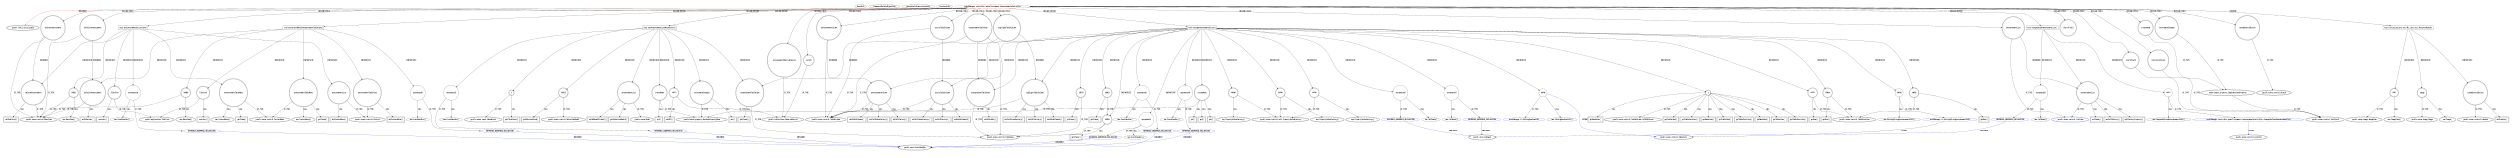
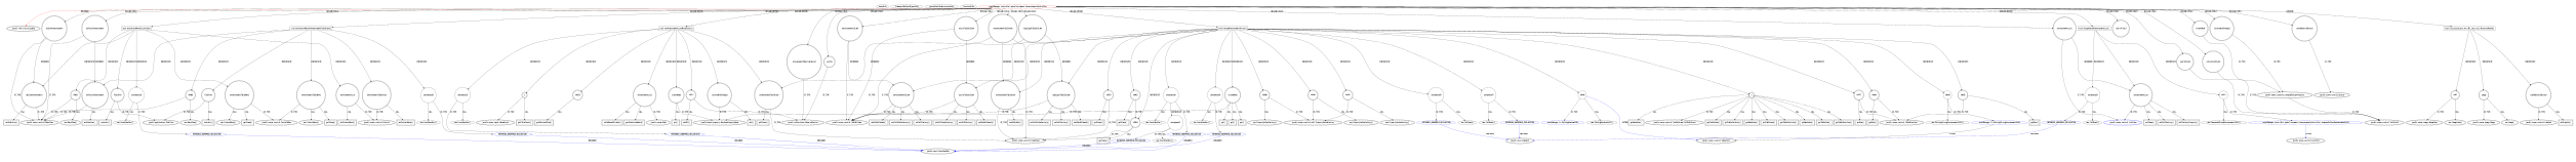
  digraph {
    fontname="Roboto Mono"
    node [fontname="Roboto Mono" isFrameworkType=true vertexType=VARIABLE_EXPRESION peripheries=2]
    edge [fontname="Roboto Mono"]
    baseInfo [category=extension_graph graphId=2965 isAnonymous=false possibleRelation=true isFrameworkType="" vertexType="" peripheries=""]
    frameworkRelatedTypesInfo [0="javafx.fxml.Initializable" isFrameworkType="" vertexType="" peripheries=""]
    possibleCollaborationsInfo [0="2965~CLIENT_METHOD_DECLARATION-INSTANTIATION-~javafx.fxml.Initializable ~javafx.util.Callback ~false~true" 1="2965~CLIENT_METHOD_DECLARATION-INSTANTIATION-~javafx.fxml.Initializable ~javafx.scene.control.ListCell ~false~false" 2="2965~CLIENT_METHOD_DECLARATION-INSTANTIATION-~javafx.fxml.Initializable ~javafx.event.EventHandler ~false~true" 3="2965~CLIENT_METHOD_DECLARATION-INSTANTIATION-~javafx.fxml.Initializable ~javafx.scene.control.TableCell ~false~false" isFrameworkType="" vertexType="" peripheries=""]
    locationInfo [contextSignature=AnnouncementsController filePath="/hock323-eventManager/EventManager-master/src/eventManager/controller/pokerTournament/AnnouncementsController.java" graphId=2965 projectName="hock323-eventManager" isFrameworkType="" vertexType="" peripheries=""]
    n5 [color=red isFrameworkType=false label="eventManager.controller.pokerTournament.AnnouncementsController" vertexType=ROOT_CLIENT_CLASS_DECLARATION peripheries=""]
    n6 [label="javafx.fxml.Initializable" vertexType=FRAMEWORK_INTERFACE_TYPE]
    n7 [label=activeTableColumn shape=circle vertexType=FIELD_DECLARATION]
    n8 [label=alert1Field shape=circle vertexType=FIELD_DECLARATION]
    n9 [label=alert2Field shape=circle vertexType=FIELD_DECLARATION]
    n10 [label=announcementColumn shape=circle vertexType=FIELD_DECLARATION]
    n11 [label=announcementList shape=circle vertexType=FIELD_DECLARATION]
    n12 [label=announcementObservableList shape=circle vertexType=FIELD_DECLARATION]
    n13 [label=announcementTableView shape=circle vertexType=FIELD_DECLARATION]
    n14 [label=createMode shape=circle vertexType=FIELD_DECLARATION]
    n15 [label=defaultAnnouncement shape=circle vertexType=FIELD_DECLARATION]
    n16 [label=deleteAnnouncement shape=circle vertexType=FIELD_DECLARATION]
    n17 [label=highlightTableColumn shape=circle vertexType=FIELD_DECLARATION]
    n18 [label=noticeTextField shape=circle vertexType=FIELD_DECLARATION]
    n19 [label=soundGeneralButton shape=circle vertexType=FIELD_DECLARATION]
    n20 [label=tournamentChanged shape=circle vertexType=FIELD_DECLARATION]
    n21 [label=setAll shape=circle vertexType=FIELD_DECLARATION]
    n22 [isFrameworkType=false label="void initialize(java.net.URL,java.util.ResourceBundle)" shape=box vertexType=OVERRIDING_METHOD_DECLARATION peripheries=""]
    n23 [isFrameworkType=false label="void chargeSavedAnnouncementList()" shape=box vertexType=CLIENT_METHOD_DECLARATION peripheries=""]
    n24 [isFrameworkType=false label="void setAnnouncementListMouseEvent()" shape=box vertexType=CLIENT_METHOD_DECLARATION peripheries=""]
    n25 [isFrameworkType=false label="void setContextMenuInListView()" shape=box vertexType=CLIENT_METHOD_DECLARATION peripheries=""]
    n26 [isFrameworkType=false label="void chargeAnnouncementStruct()" shape=box vertexType=CLIENT_METHOD_DECLARATION peripheries=""]
    n27 [isFrameworkType=false label="void setContextMenuInAnnouncementTableView()" shape=box vertexType=CLIENT_METHOD_DECLARATION peripheries=""]
    n28 [label="javafx.scene.control.TableColumn" vertexType=FRAMEWORK_CLASS_TYPE]
    n29 [label=activeTableColumn shape=circle]
    n30 [label="javafx.scene.control.TextField" vertexType=FRAMEWORK_CLASS_TYPE]
    n31 [label=announcementColumn shape=circle]
    n32 [color=blue label="javafx.scene.control.ListView" vertexType=FRAMEWORK_CLASS_TYPE]
    n33 [label=announcementList shape=circle]
    n34 [label="javafx.collections.ObservableList" vertexType=FRAMEWORK_INTERFACE_TYPE]
    n35 [label="javafx.scene.control.TableView" vertexType=FRAMEWORK_CLASS_TYPE]
    n36 [label=announcementTableView shape=circle]
    n37 [label=announcementTableView shape=circle]
-   n38 [label="beans.beans.property.SimpleBooleanProperty" vertexType=FRAMEWORK_CLASS_TYPE]
+   n38 [label="javafx.beans.property.SimpleBooleanProperty" vertexType=FRAMEWORK_CLASS_TYPE]
    n39 [label="javafx.scene.control.MenuItem" vertexType=FRAMEWORK_CLASS_TYPE]
    n40 [label=defaultAnnouncement shape=circle]
    n41 [label=deleteAnnouncement shape=circle]
    n42 [label=highlightTableColumn shape=circle]
    n43 [label="javafx.scene.control.Button" vertexType=FRAMEWORK_CLASS_TYPE]
    n44 [label=image shape=circle]
    n45 [label=soundGeneralButton shape=circle]
    n46 [label=VAR2 shape=circle]
    n47 [isFrameworkType=false label=anonymous20 shape=circle peripheries=""]
    n48 [isFrameworkType=false label=VAR21 shape=circle peripheries=""]
    n49 [label=announcementList shape=circle]
    n50 [isFrameworkType=false label=anonymous23 shape=circle peripheries=""]
    n51 [label=t shape=circle]
    n52 [label=VAR25 shape=circle]
    n53 [label=VAR27 shape=circle]
    n54 [label=createMode shape=circle]
    n55 [label=tournamentChanged shape=circle]
    n56 [label=Platform shape=circle]
    n57 [label=announcementTableMenu shape=circle]
    n58 [label=VAR33 shape=circle]
    n59 [isFrameworkType=false label=anonymous36 shape=circle peripheries=""]
    n60 [label=announcementList shape=circle]
    n61 [label=VAR40 shape=circle]
    n62 [label=VAR42 shape=circle]
    n63 [label=VAR44 shape=circle]
    n64 [isFrameworkType=false label=anonymous45 shape=circle peripheries=""]
    n65 [isFrameworkType=false label=VAR46 shape=circle peripheries=""]
    n66 [isFrameworkType=false label=anonymous47 shape=circle peripheries=""]
    n67 [isFrameworkType=false label=VAR48 shape=circle peripheries=""]
    n68 [isFrameworkType=false label=anonymous53 shape=circle peripheries=""]
    n69 [label=VAR54 shape=circle]
    n70 [label=t shape=circle]
    n71 [label=VAR56 shape=circle]
    n72 [label=createMode shape=circle]
    n73 [isFrameworkType=false label=anonymous61 shape=circle peripheries=""]
    n74 [label=VAR62 shape=circle]
    n75 [label=VAR64 shape=circle]
    n76 [isFrameworkType=false label=anonymous69 shape=circle peripheries=""]
    n77 [label=VAR70 shape=circle]
    n78 [label=VAR72 shape=circle]
    n79 [label=Platform shape=circle]
    n80 [label=announcementTableMenu shape=circle]
    n81 [label=VAR80 shape=circle]
    n82 [isFrameworkType=false label=anonymous83 shape=circle peripheries=""]
    n83 [label=announcementTableView shape=circle]
    n84 [label="setCellValueFactory()" shape=box vertexType=INSIDE_CALL]
    n85 [label="setCellFactory()" shape=box vertexType=INSIDE_CALL]
    n86 [label="setOnEditCommit()" shape=box vertexType=INSIDE_CALL]
    n87 [label="setCellValueFactory()" shape=box vertexType=INSIDE_CALL]
    n88 [label="setCellFactory()" shape=box vertexType=INSIDE_CALL]
    n89 [label="setOnEditCommit()" shape=box vertexType=INSIDE_CALL]
    n90 [label="cellFactoryProperty()" shape=box vertexType=INSIDE_CALL]
    n91 [label="setItems()" shape=box vertexType=INSIDE_CALL]
    n92 [label="setCellFactory()" shape=box vertexType=INSIDE_CALL]
    n93 [label="getItems()" shape=box vertexType=INSIDE_CALL]
    n94 [label="setEditable()" shape=box vertexType=INSIDE_CALL]
    n95 [label="setOnAction()" shape=box vertexType=INSIDE_CALL]
    n96 [label="setOnAction()" shape=box vertexType=INSIDE_CALL]
    n97 [label="setCellValueFactory()" shape=box vertexType=INSIDE_CALL]
    n98 [label="setCellFactory()" shape=box vertexType=INSIDE_CALL]
    n99 [label="setOnEditCommit()" shape=box vertexType=INSIDE_CALL]
    n100 [label="javafx.scene.image.Image" vertexType=FRAMEWORK_CLASS_TYPE]
    n101 [label="new Image()" vertexType=CONSTRUCTOR_CALL]
    n102 [label="javafx.scene.control.Labeled" vertexType=FRAMEWORK_CLASS_TYPE]
    n103 [label="setGraphic()" shape=box vertexType=INSIDE_CALL]
    n104 [label="javafx.scene.image.ImageView" vertexType=FRAMEWORK_CLASS_TYPE]
    n105 [label="new ImageView()" vertexType=CONSTRUCTOR_CALL]
    n106 [color=blue isFrameworkType=false label=REFERENCE_ANONYMOUS_DECLARATION vertexType=REFERENCE_ANONYMOUS_DECLARATION peripheries=""]
    n107 [isFrameworkType=false label="new Callback()" vertexType=CONSTRUCTOR_CALL peripheries=""]
    n108 [color=blue isFrameworkType=false label="eventManager.controller.pokerTournament.AnnouncementsController.ComposeDefinedAnnouncementCell" vertexType=REFERENCE_CLIENT_CLASS_DECLARATION peripheries=""]
    n109 [isFrameworkType=false label="new ComposeDefinedAnnouncementCell()" vertexType=CONSTRUCTOR_CALL peripheries=""]
    n110 [label="javafx.util.Callback" vertexType=FRAMEWORK_INTERFACE_TYPE]
    n111 [label="javafx.scene.control.ListCell" vertexType=FRAMEWORK_CLASS_TYPE]
    n112 [label="javafx.scene.Node" vertexType=FRAMEWORK_CLASS_TYPE]
    n113 [label="setOnMouseClicked()" shape=box vertexType=INSIDE_CALL]
    n114 [label="getSelectionModel()" shape=box vertexType=INSIDE_CALL]
    n115 [color=blue isFrameworkType=false label=REFERENCE_ANONYMOUS_DECLARATION vertexType=REFERENCE_ANONYMOUS_DECLARATION peripheries=""]
    n116 [isFrameworkType=false label="new EventHandler()" vertexType=CONSTRUCTOR_CALL peripheries=""]
    n117 [label="javafx.scene.input.MouseEvent" vertexType=FRAMEWORK_CLASS_TYPE]
    n118 [label="getClickCount()" shape=box vertexType=INSIDE_CALL]
-   n119 [label="javafx.scene.control.SelectionModel" vertexType=FRAMEWORK_CLASS_TYPE]
    n120 [label="getSelectedItem()" shape=box vertexType=INSIDE_CALL]
    n121 [label="setAll()" shape=box vertexType=INSIDE_CALL]
    n122 [label="javafx.beans.property.BooleanPropertyBase" vertexType=FRAMEWORK_CLASS_TYPE]
    n123 [label="get()" shape=box vertexType=INSIDE_CALL]
    n124 [label="set()" shape=box vertexType=INSIDE_CALL]
    n125 [label="javafx.event.EventHandler" vertexType=FRAMEWORK_INTERFACE_TYPE]
    n126 [label="javafx.application.Platform" vertexType=FRAMEWORK_CLASS_TYPE]
    n127 [label="runLater()" shape=box vertexType=INSIDE_CALL]
    n128 [label="javafx.scene.control.ContextMenu" vertexType=FRAMEWORK_CLASS_TYPE]
    n129 [label="new ContextMenu()" vertexType=CONSTRUCTOR_CALL]
    n130 [label="getItems()" shape=box vertexType=INSIDE_CALL]
    n131 [label="new MenuItem()" vertexType=CONSTRUCTOR_CALL]
    n132 [color=blue isFrameworkType=false label=REFERENCE_ANONYMOUS_DECLARATION vertexType=REFERENCE_ANONYMOUS_DECLARATION peripheries=""]
    n133 [isFrameworkType=false label="new EventHandler()" vertexType=CONSTRUCTOR_CALL peripheries=""]
    n134 [label="javafx.scene.control.Control" vertexType=FRAMEWORK_CLASS_TYPE]
    n135 [label="setContextMenu()" shape=box vertexType=INSIDE_CALL]
    n136 [label="javafx.scene.control.cell.PropertyValueFactory" vertexType=FRAMEWORK_CLASS_TYPE]
    n137 [label="new PropertyValueFactory()" vertexType=CONSTRUCTOR_CALL]
    n138 [label="new PropertyValueFactory()" vertexType=CONSTRUCTOR_CALL]
    n139 [label="new PropertyValueFactory()" vertexType=CONSTRUCTOR_CALL]
    n140 [color=blue isFrameworkType=false label=REFERENCE_ANONYMOUS_DECLARATION vertexType=REFERENCE_ANONYMOUS_DECLARATION peripheries=""]
    n141 [isFrameworkType=false label="new Callback()" vertexType=CONSTRUCTOR_CALL peripheries=""]
    n142 [color=blue isFrameworkType=false label="eventManager.fx.EditingBooleanCell" vertexType=REFERENCE_CLIENT_CLASS_DECLARATION peripheries=""]
    n143 [isFrameworkType=false label="new EditingBooleanCell()" vertexType=CONSTRUCTOR_CALL peripheries=""]
    n144 [label="javafx.scene.control.TableCell" vertexType=FRAMEWORK_CLASS_TYPE]
    n145 [color=blue isFrameworkType=false label=REFERENCE_ANONYMOUS_DECLARATION vertexType=REFERENCE_ANONYMOUS_DECLARATION peripheries=""]
    n146 [isFrameworkType=false label="new Callback()" vertexType=CONSTRUCTOR_CALL peripheries=""]
    n147 [color=blue isFrameworkType=false label="eventManager.fx.EditingStringAnnouncementCell" vertexType=REFERENCE_CLIENT_CLASS_DECLARATION peripheries=""]
    n148 [isFrameworkType=false label="new EditingStringAnnouncementCell()" vertexType=CONSTRUCTOR_CALL peripheries=""]
    n149 [color=blue isFrameworkType=false label=REFERENCE_ANONYMOUS_DECLARATION vertexType=REFERENCE_ANONYMOUS_DECLARATION peripheries=""]
    n150 [isFrameworkType=false label="new EventHandler()" vertexType=CONSTRUCTOR_CALL peripheries=""]
    n151 [label="getItems()" shape=box vertexType=INSIDE_CALL]
    n152 [label="javafx.scene.control.TableColumn.CellEditEvent" vertexType=FRAMEWORK_CLASS_TYPE]
    n153 [label="getTableView()" shape=box vertexType=INSIDE_CALL]
    n154 [label="getTablePosition()" shape=box vertexType=INSIDE_CALL]
    n155 [label="getNewValue()" shape=box vertexType=INSIDE_CALL]
    n156 [label="getTableView()" shape=box vertexType=INSIDE_CALL]
    n157 [label="getTablePosition()" shape=box vertexType=INSIDE_CALL]
    n158 [label="getNewValue()" shape=box vertexType=INSIDE_CALL]
    n159 [label="getTableView()" shape=box vertexType=INSIDE_CALL]
    n160 [label="getTablePosition()" shape=box vertexType=INSIDE_CALL]
    n161 [label="getNewValue()" shape=box vertexType=INSIDE_CALL]
    n162 [label="javafx.scene.control.TablePosition" vertexType=FRAMEWORK_CLASS_TYPE]
    n163 [label="getRow()" shape=box vertexType=INSIDE_CALL]
    n164 [label="get()" shape=box vertexType=INSIDE_CALL]
    n165 [label="get()" shape=box vertexType=INSIDE_CALL]
    n166 [label="get()" shape=box vertexType=INSIDE_CALL]
    n167 [color=blue isFrameworkType=false label=REFERENCE_ANONYMOUS_DECLARATION vertexType=REFERENCE_ANONYMOUS_DECLARATION peripheries=""]
    n168 [isFrameworkType=false label="new EventHandler()" vertexType=CONSTRUCTOR_CALL peripheries=""]
    n169 [label="getItems()" shape=box vertexType=INSIDE_CALL]
    n170 [label="getRow()" shape=box vertexType=INSIDE_CALL]
    n171 [color=blue isFrameworkType=false label=REFERENCE_ANONYMOUS_DECLARATION vertexType=REFERENCE_ANONYMOUS_DECLARATION peripheries=""]
    n172 [isFrameworkType=false label="new EventHandler()" vertexType=CONSTRUCTOR_CALL peripheries=""]
    n173 [label="getItems()" shape=box vertexType=INSIDE_CALL]
    n174 [label="getRow()" shape=box vertexType=INSIDE_CALL]
    n175 [label="runLater()" shape=box vertexType=INSIDE_CALL]
    n176 [label="new ContextMenu()" vertexType=CONSTRUCTOR_CALL]
    n177 [label="getItems()" shape=box vertexType=INSIDE_CALL]
    n178 [label="new MenuItem()" vertexType=CONSTRUCTOR_CALL]
    n179 [color=blue isFrameworkType=false label=REFERENCE_ANONYMOUS_DECLARATION vertexType=REFERENCE_ANONYMOUS_DECLARATION peripheries=""]
    n180 [isFrameworkType=false label="new EventHandler()" vertexType=CONSTRUCTOR_CALL peripheries=""]
    n181 [label="setContextMenu()" shape=box vertexType=INSIDE_CALL]
    n5 -> n6 [color=red label=IMPLEMENT]
    n5 -> n7 [label=DECLARE_FIELD]
    n5 -> n8 [label=DECLARE_FIELD]
    n5 -> n9 [label=DECLARE_FIELD]
    n5 -> n10 [label=DECLARE_FIELD]
    n5 -> n11 [label=DECLARE_FIELD]
    n5 -> n12 [label=DECLARE_FIELD]
    n5 -> n13 [label=DECLARE_FIELD]
    n5 -> n14 [label=DECLARE_FIELD]
    n5 -> n15 [label=DECLARE_FIELD]
    n5 -> n16 [label=DECLARE_FIELD]
    n5 -> n17 [label=DECLARE_FIELD]
    n5 -> n18 [label=DECLARE_FIELD]
    n5 -> n19 [label=DECLARE_FIELD]
    n5 -> n20 [label=DECLARE_FIELD]
    n5 -> n21 [label=DECLARE_FIELD]
    n5 -> n22 [label=OVERRIDE]
    n5 -> n23 [label=DECLARE_METHOD]
    n5 -> n24 [label=DECLARE_METHOD]
    n5 -> n25 [label=DECLARE_METHOD]
    n5 -> n26 [label=DECLARE_METHOD]
    n5 -> n27 [label=DECLARE_METHOD]
    n7 -> n28 [label=OF_TYPE]
    n7 -> n29 [label=REFERENCE]
    n9 -> n30 [label=OF_TYPE]
    n10 -> n28 [label=OF_TYPE]
    n10 -> n31 [label=REFERENCE]
    n11 -> n32 [label=OF_TYPE]
    n11 -> n33 [label=REFERENCE]
    n12 -> n34 [label=OF_TYPE]
    n13 -> n35 [label=OF_TYPE]
    n13 -> n36 [label=REFERENCE]
    n13 -> n37 [label=REFERENCE]
    n14 -> n38 [label=OF_TYPE]
    n15 -> n39 [label=OF_TYPE]
    n15 -> n40 [label=REFERENCE]
    n16 -> n39 [label=OF_TYPE]
    n16 -> n41 [label=REFERENCE]
    n17 -> n28 [label=OF_TYPE]
    n17 -> n42 [label=REFERENCE]
    n18 -> n30 [label=OF_TYPE]
    n19 -> n43 [label=OF_TYPE]
    n20 -> n38 [label=OF_TYPE]
    n21 -> n34 [label=OF_TYPE]
    n22 -> n44 [label=INSTANTIATE]
    n22 -> n45 [label=INSTANTIATE]
    n22 -> n46 [label=INSTANTIATE]
    n23 -> n33 [label=INSTANTIATE]
    n23 -> n47 [label=INSTANTIATE]
    n23 -> n48 [label=INSTANTIATE]
    n24 -> n36 [label=INSTANTIATE]
    n24 -> n49 [label=INSTANTIATE]
    n24 -> n50 [label=INSTANTIATE]
    n24 -> n51 [label=INSTANTIATE]
    n24 -> n52 [label=INSTANTIATE]
    n24 -> n53 [label=INSTANTIATE]
    n24 -> n54 [label=INSTANTIATE]
    n24 -> n55 [label=INSTANTIATE]
    n25 -> n41 [label=INSTANTIATE]
    n25 -> n56 [label=INSTANTIATE]
    n25 -> n57 [label=INSTANTIATE]
    n25 -> n58 [label=INSTANTIATE]
    n25 -> n59 [label=INSTANTIATE]
    n25 -> n60 [label=INSTANTIATE]
    n26 -> n29 [label=INSTANTIATE]
    n26 -> n31 [label=INSTANTIATE]
    n26 -> n37 [label=INSTANTIATE]
    n26 -> n42 [label=INSTANTIATE]
    n26 -> n61 [label=INSTANTIATE]
    n26 -> n62 [label=INSTANTIATE]
    n26 -> n63 [label=INSTANTIATE]
    n26 -> n64 [label=INSTANTIATE]
    n26 -> n65 [label=INSTANTIATE]
    n26 -> n66 [label=INSTANTIATE]
    n26 -> n67 [label=INSTANTIATE]
-   n26 -> n68 [label=INSTANTIATE]
+   n73 -> n68 [label=INSTANTIATE]
    n26 -> n69 [label=INSTANTIATE]
    n26 -> n70 [label=INSTANTIATE]
    n26 -> n71 [label=INSTANTIATE]
    n26 -> n72 [label=INSTANTIATE]
    n26 -> n73 [label=INSTANTIATE]
    n26 -> n74 [label=INSTANTIATE]
    n26 -> n75 [label=INSTANTIATE]
    n26 -> n76 [label=INSTANTIATE]
    n26 -> n77 [label=INSTANTIATE]
    n26 -> n78 [label=INSTANTIATE]
    n27 -> n40 [label=INSTANTIATE]
    n27 -> n79 [label=INSTANTIATE]
    n27 -> n80 [label=INSTANTIATE]
    n27 -> n81 [label=INSTANTIATE]
    n27 -> n82 [label=INSTANTIATE]
    n27 -> n83 [label=INSTANTIATE]
    n29 -> n28 [label=OF_TYPE]
    n29 -> n84 [label=CALL]
    n29 -> n85 [label=CALL]
    n29 -> n86 [label=CALL]
    n31 -> n28 [label=OF_TYPE]
    n31 -> n87 [label=CALL]
    n31 -> n88 [label=CALL]
    n31 -> n89 [label=CALL]
    n33 -> n32 [label=OF_TYPE]
    n33 -> n90 [label=CALL]
    n33 -> n91 [label=CALL]
    n33 -> n92 [label=CALL]
    n36 -> n35 [label=OF_TYPE]
    n36 -> n93 [label=CALL]
    n37 -> n35 [label=OF_TYPE]
    n37 -> n94 [label=CALL]
    n38 -> n30 [label=OF_TYPE]
    n40 -> n39 [label=OF_TYPE]
    n40 -> n95 [label=CALL]
    n41 -> n39 [label=OF_TYPE]
    n41 -> n96 [label=CALL]
    n42 -> n28 [label=OF_TYPE]
    n42 -> n97 [label=CALL]
    n42 -> n98 [label=CALL]
    n42 -> n99 [label=CALL]
    n44 -> n100 [label=OF_TYPE]
    n44 -> n101 [label=CALL]
    n45 -> n102 [label=OF_TYPE]
    n45 -> n103 [label=CALL]
    n46 -> n104 [label=OF_TYPE]
    n46 -> n105 [label=CALL]
    n47 -> n106 [label=OF_TYPE]
    n47 -> n107 [label=CALL]
    n48 -> n108 [label=OF_TYPE]
    n48 -> n109 [label=CALL]
    n49 -> n112 [label=OF_TYPE]
    n49 -> n113 [label=CALL]
    n49 -> n114 [label=CALL]
    n50 -> n115 [label=OF_TYPE]
    n50 -> n116 [label=CALL]
    n51 -> n117 [label=OF_TYPE]
    n51 -> n118 [label=CALL]
-   n52 -> n119 [label=OF_TYPE]
    n52 -> n120 [label=CALL]
    n53 -> n34 [label=OF_TYPE]
    n53 -> n121 [label=CALL]
    n54 -> n122 [label=OF_TYPE]
    n54 -> n123 [label=CALL]
    n55 -> n122 [label=OF_TYPE]
    n55 -> n124 [label=CALL]
    n56 -> n126 [label=OF_TYPE]
    n56 -> n127 [label=CALL]
    n57 -> n128 [label=OF_TYPE]
    n57 -> n129 [label=CALL]
    n57 -> n130 [label=CALL]
    n58 -> n39 [label=OF_TYPE]
    n58 -> n131 [label=CALL]
    n59 -> n132 [label=OF_TYPE]
    n59 -> n133 [label=CALL]
    n60 -> n134 [label=OF_TYPE]
    n60 -> n135 [label=CALL]
    n61 -> n136 [label=OF_TYPE]
    n61 -> n137 [label=CALL]
    n62 -> n136 [label=OF_TYPE]
    n62 -> n138 [label=CALL]
    n63 -> n136 [label=OF_TYPE]
    n63 -> n139 [label=CALL]
    n64 -> n140 [label=OF_TYPE]
    n64 -> n141 [label=CALL]
    n65 -> n142 [label=OF_TYPE]
    n65 -> n143 [label=CALL]
    n65 -> n144 [color=blue label=EXTEND]
    n66 -> n145 [label=OF_TYPE]
    n66 -> n146 [label=CALL]
    n67 -> n147 [label=OF_TYPE]
    n67 -> n148 [label=CALL]
    n68 -> n149 [label=OF_TYPE]
    n68 -> n150 [label=CALL]
    n69 -> n35 [label=OF_TYPE]
    n69 -> n151 [label=CALL]
    n70 -> n152 [label=OF_TYPE]
    n70 -> n153 [label=CALL]
    n70 -> n154 [label=CALL]
    n70 -> n155 [label=CALL]
    n70 -> n156 [label=CALL]
    n70 -> n157 [label=CALL]
    n70 -> n158 [label=CALL]
    n70 -> n159 [label=CALL]
    n70 -> n160 [label=CALL]
    n70 -> n161 [label=CALL]
    n71 -> n162 [label=OF_TYPE]
    n71 -> n163 [label=CALL]
    n72 -> n122 [label=OF_TYPE]
    n72 -> n164 [label=CALL]
    n72 -> n165 [label=CALL]
    n72 -> n166 [label=CALL]
    n73 -> n167 [label=OF_TYPE]
    n73 -> n168 [label=CALL]
    n74 -> n69 [label=OF_TYPE]
    n74 -> n169 [label=CALL]
    n75 -> n162 [label=OF_TYPE]
    n75 -> n170 [label=CALL]
    n76 -> n171 [label=OF_TYPE]
    n76 -> n172 [label=CALL]
    n77 -> n35 [label=OF_TYPE]
    n77 -> n173 [label=CALL]
    n78 -> n162 [label=OF_TYPE]
    n78 -> n174 [label=CALL]
    n79 -> n126 [label=OF_TYPE]
    n79 -> n175 [label=CALL]
    n80 -> n128 [label=OF_TYPE]
    n80 -> n176 [label=CALL]
    n80 -> n177 [label=CALL]
    n81 -> n39 [label=OF_TYPE]
    n81 -> n178 [label=CALL]
    n82 -> n179 [label=OF_TYPE]
    n82 -> n180 [label=CALL]
    n83 -> n134 [label=OF_TYPE]
    n83 -> n181 [label=CALL]
    n106 -> n110 [color=blue label=IMPLEMENT]
    n108 -> n111 [color=blue label=EXTEND]
    n115 -> n125 [color=blue label=IMPLEMENT]
    n132 -> n125 [color=blue label=IMPLEMENT]
    n140 -> n110 [color=blue label=IMPLEMENT]
    n145 -> n110 [color=blue label=IMPLEMENT]
    n147 -> n144 [color=black label=EXTEND]
    n149 -> n125 [color=blue label=IMPLEMENT]
    n167 -> n125 [color=blue label=IMPLEMENT]
    n171 -> n125 [color=blue label=IMPLEMENT]
    n179 -> n125 [color=blue label=IMPLEMENT]
  }
